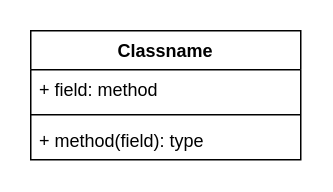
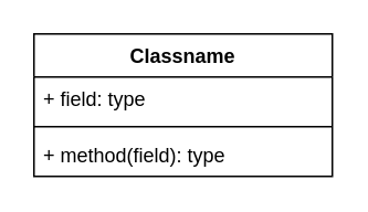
  <mxCell id="0" />
  <mxCell id="1" parent="0" />
  <mxCell id="2" value="Classname" style="swimlane;fontStyle=1;align=center;verticalAlign=top;childLayout=stackLayout;horizontal=1;startSize=26;horizontalStack=0;resizeParent=1;resizeParentMax=0;resizeLast=0;collapsible=1;marginBottom=0;whiteSpace=wrap;html=1;" vertex="1" parent="1"><mxGeometry x="20" y="20" width="180" height="86" as="geometry"><mxRectangle x="230" y="240" width="100" height="30" as="alternateBounds" /></mxGeometry></mxCell>
- <mxCell id="3" value="+ field: method" style="text;strokeColor=none;fillColor=none;align=left;verticalAlign=top;spacingLeft=4;spacingRight=4;overflow=hidden;rotatable=0;points=[[0,0.5],[1,0.5]];portConstraint=eastwest;whiteSpace=wrap;html=1;" vertex="1" parent="2"><mxGeometry y="26" width="180" height="26" as="geometry" /></mxCell>
+ <mxCell id="3" value="+ field: type" style="text;strokeColor=none;fillColor=none;align=left;verticalAlign=top;spacingLeft=4;spacingRight=4;overflow=hidden;rotatable=0;points=[[0,0.5],[1,0.5]];portConstraint=eastwest;whiteSpace=wrap;html=1;" vertex="1" parent="2"><mxGeometry y="26" width="180" height="26" as="geometry" /></mxCell>
  <mxCell id="4" value="" style="line;strokeWidth=1;fillColor=none;align=left;verticalAlign=middle;spacingTop=-1;spacingLeft=3;spacingRight=3;rotatable=0;labelPosition=right;points=[];portConstraint=eastwest;strokeColor=inherit;" vertex="1" parent="2"><mxGeometry y="52" width="180" height="8" as="geometry" /></mxCell>
  <mxCell id="5" value="+ method(field): type" style="text;strokeColor=none;fillColor=none;align=left;verticalAlign=top;spacingLeft=4;spacingRight=4;overflow=hidden;rotatable=0;points=[[0,0.5],[1,0.5]];portConstraint=eastwest;whiteSpace=wrap;html=1;" vertex="1" parent="2"><mxGeometry y="60" width="180" height="26" as="geometry" /></mxCell>
